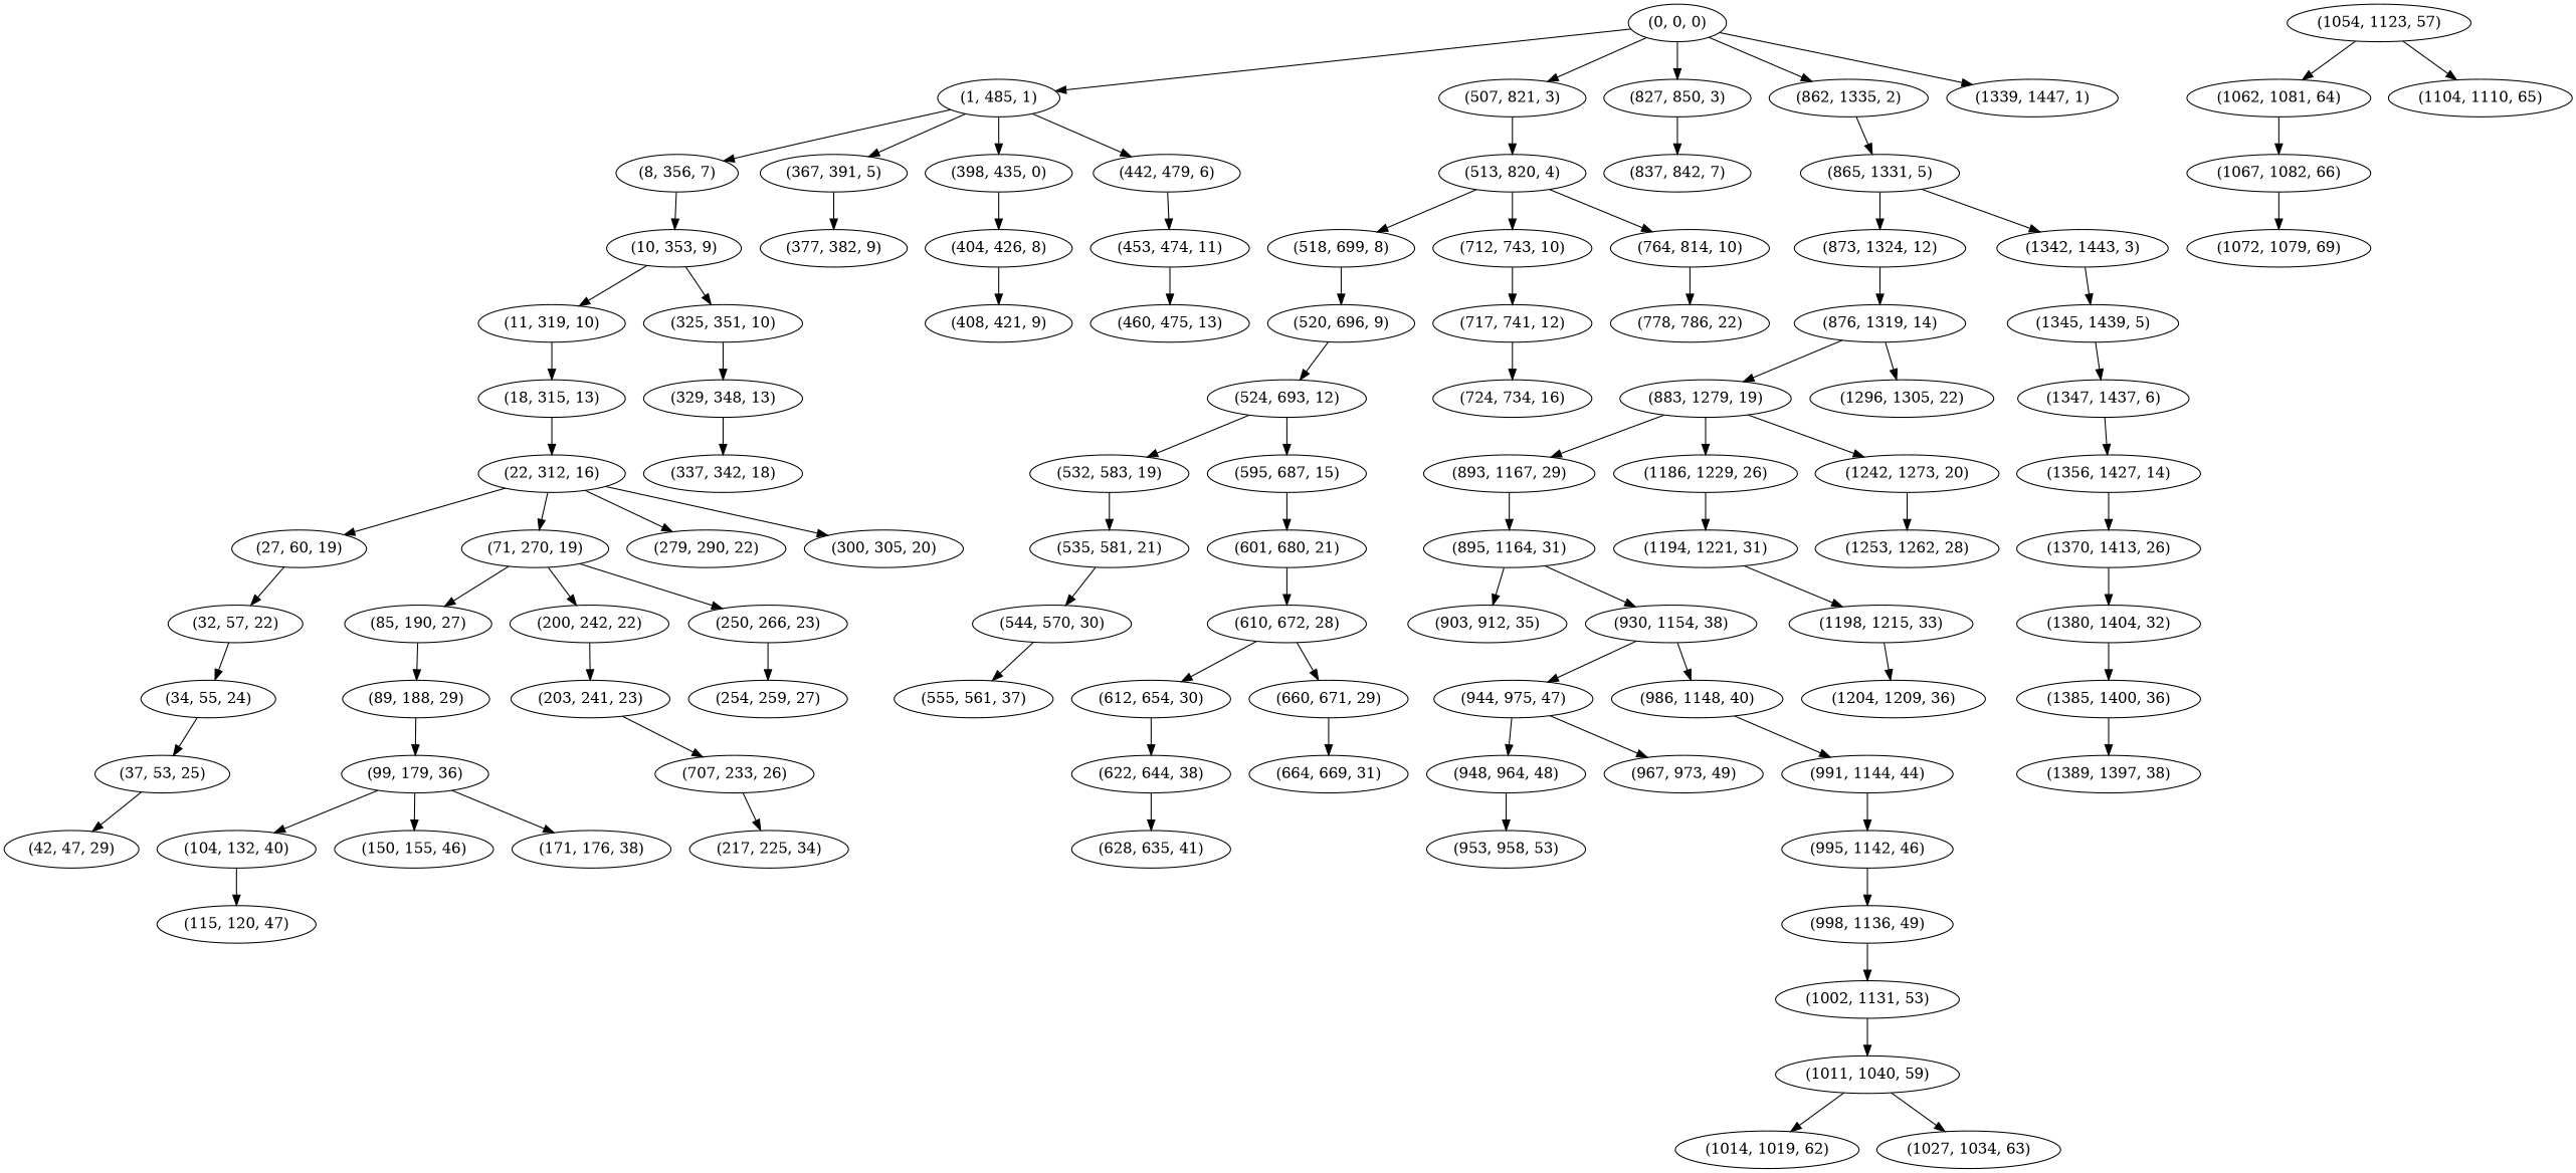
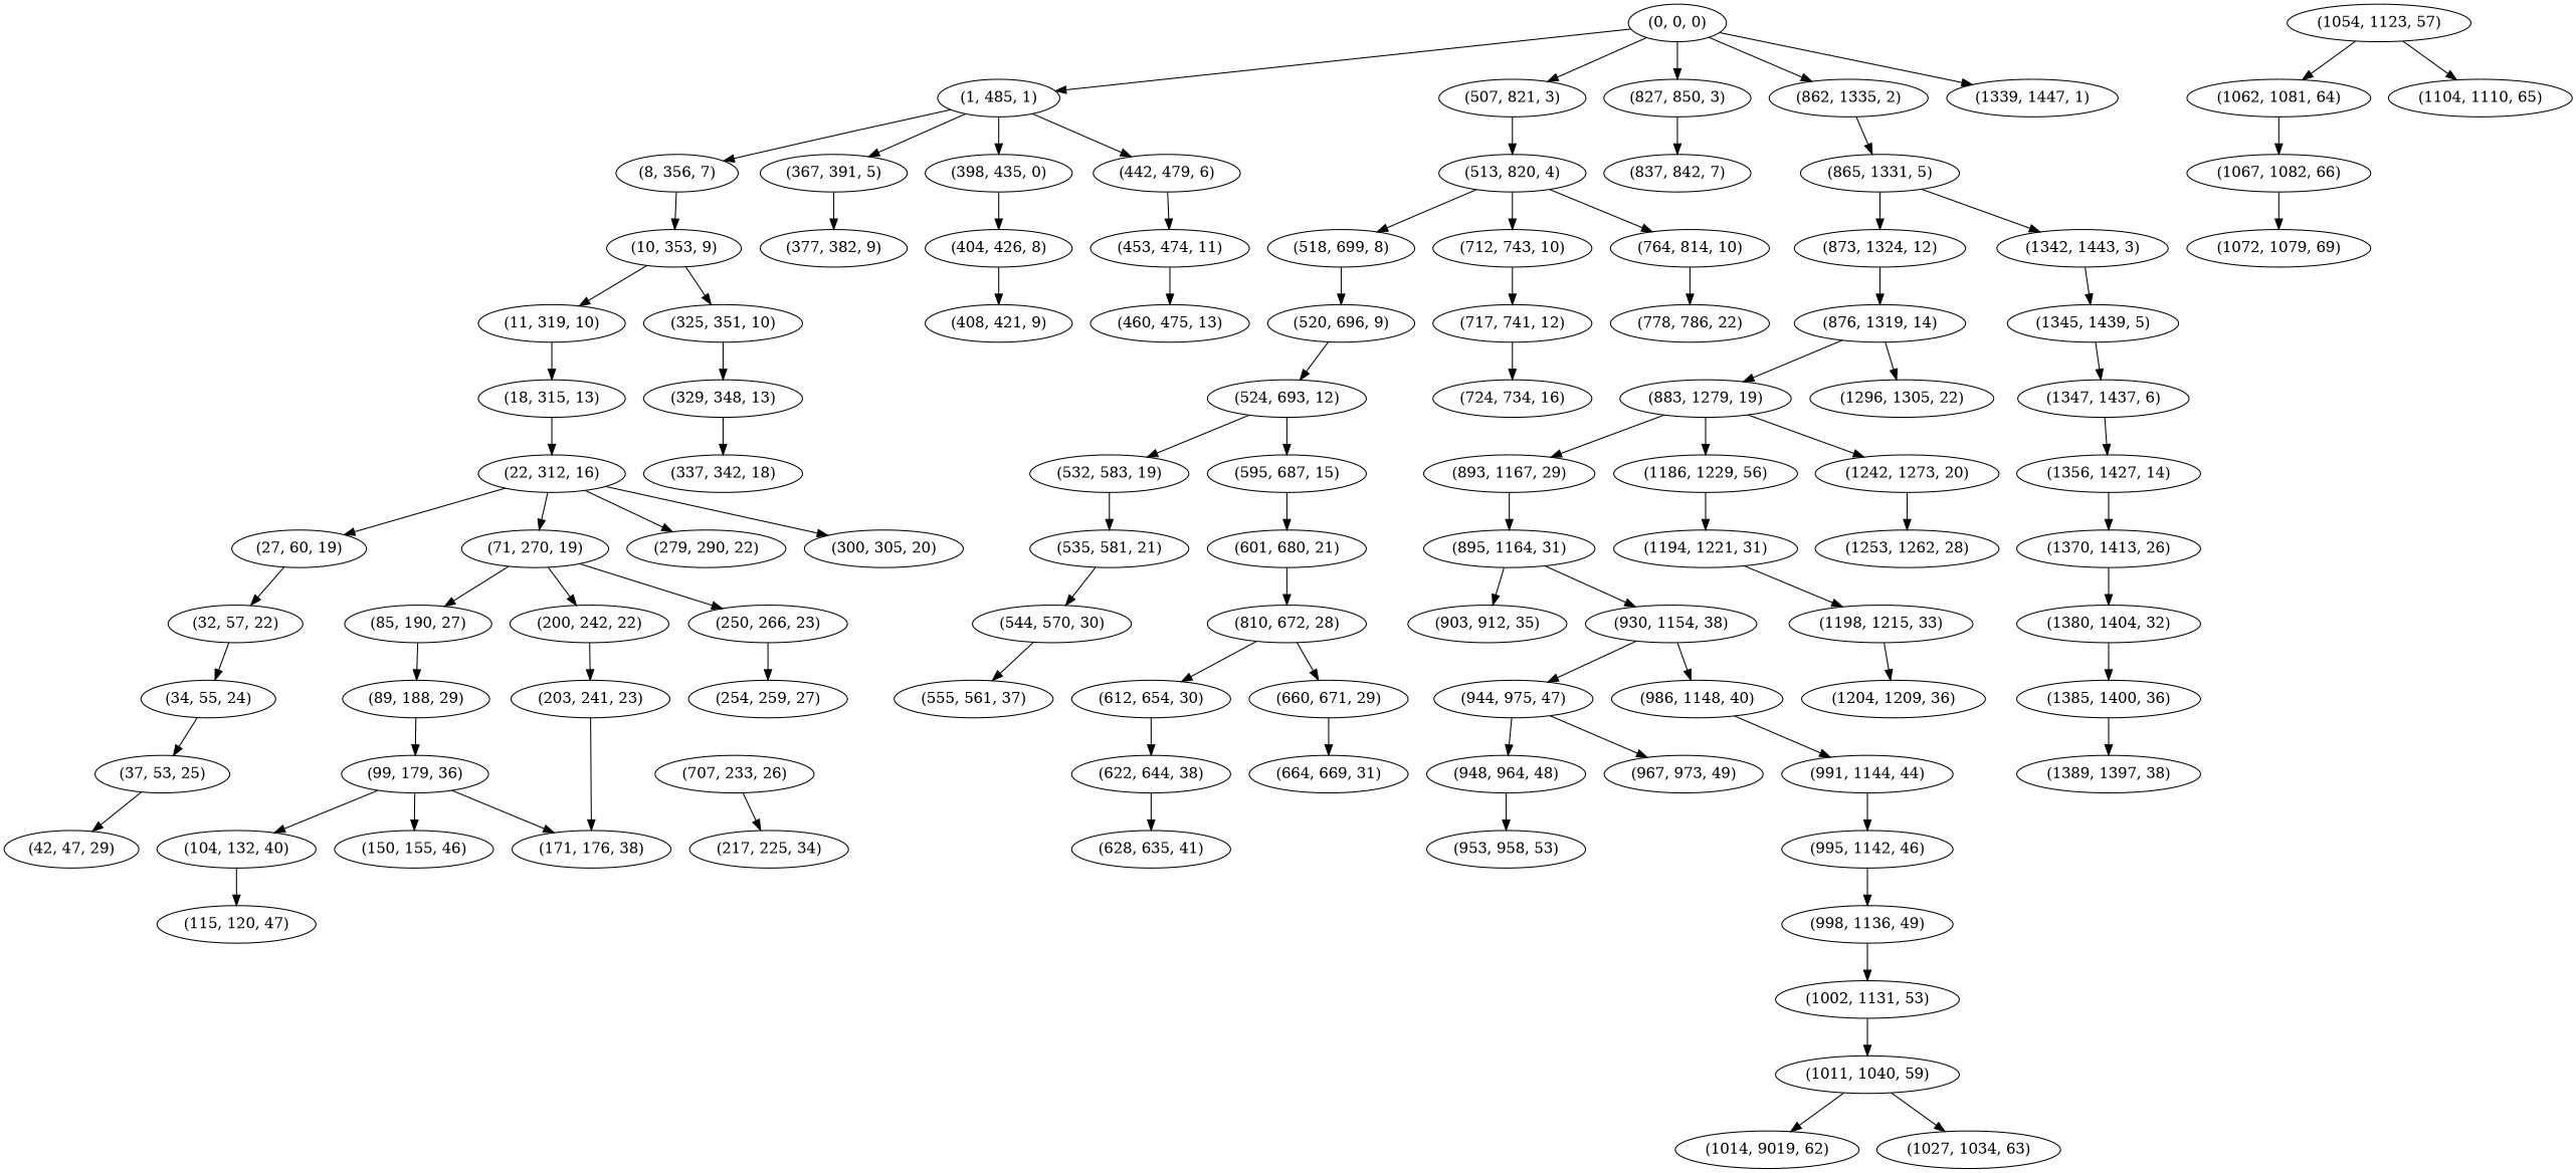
  digraph {
    "(0, 0, 0)"
    "(1, 485, 1)"
    "(507, 821, 3)"
    "(827, 850, 3)"
    "(862, 1335, 2)"
    "(1339, 1447, 1)"
    "(8, 356, 7)"
    "(367, 391, 5)"
    n9 [label="(398, 435, 0)"]
    "(442, 479, 6)"
    "(513, 820, 4)"
    "(837, 842, 7)"
    "(865, 1331, 5)"
    "(10, 353, 9)"
    "(377, 382, 9)"
    "(404, 426, 8)"
    "(453, 474, 11)"
    "(11, 319, 10)"
    "(325, 351, 10)"
    "(18, 315, 13)"
    "(329, 348, 13)"
    "(22, 312, 16)"
    "(27, 60, 19)"
    "(71, 270, 19)"
    "(279, 290, 22)"
    "(300, 305, 20)"
    "(32, 57, 22)"
    "(85, 190, 27)"
    "(200, 242, 22)"
    "(250, 266, 23)"
    n31 [label="(34, 55, 24)"]
    "(37, 53, 25)"
    "(42, 47, 29)"
    "(89, 188, 29)"
    "(203, 241, 23)"
    "(254, 259, 27)"
    "(99, 179, 36)"
    "(104, 132, 40)"
    "(150, 155, 46)"
    "(171, 176, 38)"
    "(115, 120, 47)"
    n42 [label="(707, 233, 26)"]
    "(217, 225, 34)"
    "(337, 342, 18)"
    "(408, 421, 9)"
    n46 [label="(460, 475, 13)"]
    "(518, 699, 8)"
    "(712, 743, 10)"
    "(764, 814, 10)"
    "(520, 696, 9)"
    "(717, 741, 12)"
    "(778, 786, 22)"
    "(524, 693, 12)"
    "(532, 583, 19)"
    "(595, 687, 15)"
    "(535, 581, 21)"
    "(601, 680, 21)"
    "(544, 570, 30)"
    "(555, 561, 37)"
-   "(610, 672, 28)"
+   "(610, 672, 28)" [label="(810, 672, 28)"]
    "(612, 654, 30)"
    "(660, 671, 29)"
    "(622, 644, 38)"
    "(664, 669, 31)"
    "(628, 635, 41)"
    "(724, 734, 16)"
    "(873, 1324, 12)"
    "(1342, 1443, 3)"
    "(876, 1319, 14)"
    "(883, 1279, 19)"
    "(1296, 1305, 22)"
    "(893, 1167, 29)"
-   "(1186, 1229, 26)"
+   "(1186, 1229, 26)" [label="(1186, 1229, 56)"]
    "(1242, 1273, 20)"
    "(895, 1164, 31)"
    "(1194, 1221, 31)"
    "(1253, 1262, 28)"
    "(903, 912, 35)"
    "(930, 1154, 38)"
    "(944, 975, 47)"
    "(986, 1148, 40)"
    "(948, 964, 48)"
    "(967, 973, 49)"
    "(991, 1144, 44)"
    "(953, 958, 53)"
    "(995, 1142, 46)"
    "(998, 1136, 49)"
    "(1002, 1131, 53)"
    "(1011, 1040, 59)"
-   "(1014, 1019, 62)"
+   "(1014, 1019, 62)" [label="(1014, 9019, 62)"]
    "(1027, 1034, 63)"
    n92 [label="(1062, 1081, 64)"]
    "(1054, 1123, 57)"
    "(1104, 1110, 65)"
    "(1067, 1082, 66)"
    "(1072, 1079, 69)"
    "(1198, 1215, 33)"
    "(1204, 1209, 36)"
    "(1345, 1439, 5)"
    "(1347, 1437, 6)"
    "(1356, 1427, 14)"
    "(1370, 1413, 26)"
    "(1380, 1404, 32)"
    "(1385, 1400, 36)"
    "(1389, 1397, 38)"
    "(0, 0, 0)" -> "(1, 485, 1)"
    "(0, 0, 0)" -> "(507, 821, 3)"
    "(0, 0, 0)" -> "(827, 850, 3)"
    "(0, 0, 0)" -> "(862, 1335, 2)"
    "(0, 0, 0)" -> "(1339, 1447, 1)"
    "(1, 485, 1)" -> "(8, 356, 7)"
    "(1, 485, 1)" -> "(367, 391, 5)"
    "(1, 485, 1)" -> n9
    "(1, 485, 1)" -> "(442, 479, 6)"
    "(507, 821, 3)" -> "(513, 820, 4)"
    "(827, 850, 3)" -> "(837, 842, 7)"
    "(862, 1335, 2)" -> "(865, 1331, 5)"
    "(8, 356, 7)" -> "(10, 353, 9)"
    "(367, 391, 5)" -> "(377, 382, 9)"
    n9 -> "(404, 426, 8)"
    "(442, 479, 6)" -> "(453, 474, 11)"
    "(513, 820, 4)" -> "(518, 699, 8)"
    "(513, 820, 4)" -> "(712, 743, 10)"
    "(513, 820, 4)" -> "(764, 814, 10)"
    "(865, 1331, 5)" -> "(873, 1324, 12)"
    "(865, 1331, 5)" -> "(1342, 1443, 3)"
    "(10, 353, 9)" -> "(11, 319, 10)"
    "(10, 353, 9)" -> "(325, 351, 10)"
    "(404, 426, 8)" -> "(408, 421, 9)"
    "(453, 474, 11)" -> n46
    "(11, 319, 10)" -> "(18, 315, 13)"
    "(325, 351, 10)" -> "(329, 348, 13)"
    "(18, 315, 13)" -> "(22, 312, 16)"
    "(329, 348, 13)" -> "(337, 342, 18)"
    "(22, 312, 16)" -> "(27, 60, 19)"
    "(22, 312, 16)" -> "(71, 270, 19)"
    "(22, 312, 16)" -> "(279, 290, 22)"
    "(22, 312, 16)" -> "(300, 305, 20)"
    "(27, 60, 19)" -> "(32, 57, 22)"
    "(71, 270, 19)" -> "(85, 190, 27)"
    "(71, 270, 19)" -> "(200, 242, 22)"
    "(71, 270, 19)" -> "(250, 266, 23)"
    "(32, 57, 22)" -> n31
    "(85, 190, 27)" -> "(89, 188, 29)"
    "(200, 242, 22)" -> "(203, 241, 23)"
    "(250, 266, 23)" -> "(254, 259, 27)"
    n31 -> "(37, 53, 25)"
    "(37, 53, 25)" -> "(42, 47, 29)"
    "(89, 188, 29)" -> "(99, 179, 36)"
-   "(203, 241, 23)" -> n42
+   "(203, 241, 23)" -> "(171, 176, 38)"
    "(99, 179, 36)" -> "(104, 132, 40)"
    "(99, 179, 36)" -> "(150, 155, 46)"
    "(99, 179, 36)" -> "(171, 176, 38)"
    "(104, 132, 40)" -> "(115, 120, 47)"
    n42 -> "(217, 225, 34)"
    "(518, 699, 8)" -> "(520, 696, 9)"
    "(712, 743, 10)" -> "(717, 741, 12)"
    "(764, 814, 10)" -> "(778, 786, 22)"
    "(520, 696, 9)" -> "(524, 693, 12)"
    "(717, 741, 12)" -> "(724, 734, 16)"
    "(524, 693, 12)" -> "(532, 583, 19)"
    "(524, 693, 12)" -> "(595, 687, 15)"
    "(532, 583, 19)" -> "(535, 581, 21)"
    "(595, 687, 15)" -> "(601, 680, 21)"
    "(535, 581, 21)" -> "(544, 570, 30)"
    "(601, 680, 21)" -> "(610, 672, 28)"
    "(544, 570, 30)" -> "(555, 561, 37)"
    "(610, 672, 28)" -> "(612, 654, 30)"
    "(610, 672, 28)" -> "(660, 671, 29)"
    "(612, 654, 30)" -> "(622, 644, 38)"
    "(660, 671, 29)" -> "(664, 669, 31)"
    "(622, 644, 38)" -> "(628, 635, 41)"
    "(873, 1324, 12)" -> "(876, 1319, 14)"
    "(1342, 1443, 3)" -> "(1345, 1439, 5)"
    "(876, 1319, 14)" -> "(883, 1279, 19)"
    "(876, 1319, 14)" -> "(1296, 1305, 22)"
    "(883, 1279, 19)" -> "(893, 1167, 29)"
    "(883, 1279, 19)" -> "(1186, 1229, 26)"
    "(883, 1279, 19)" -> "(1242, 1273, 20)"
    "(893, 1167, 29)" -> "(895, 1164, 31)"
    "(1186, 1229, 26)" -> "(1194, 1221, 31)"
    "(1242, 1273, 20)" -> "(1253, 1262, 28)"
    "(895, 1164, 31)" -> "(903, 912, 35)"
    "(895, 1164, 31)" -> "(930, 1154, 38)"
    "(1194, 1221, 31)" -> "(1198, 1215, 33)"
    "(930, 1154, 38)" -> "(944, 975, 47)"
    "(930, 1154, 38)" -> "(986, 1148, 40)"
    "(944, 975, 47)" -> "(948, 964, 48)"
    "(944, 975, 47)" -> "(967, 973, 49)"
    "(986, 1148, 40)" -> "(991, 1144, 44)"
    "(948, 964, 48)" -> "(953, 958, 53)"
    "(991, 1144, 44)" -> "(995, 1142, 46)"
    "(995, 1142, 46)" -> "(998, 1136, 49)"
    "(998, 1136, 49)" -> "(1002, 1131, 53)"
    "(1002, 1131, 53)" -> "(1011, 1040, 59)"
    "(1011, 1040, 59)" -> "(1014, 1019, 62)"
    "(1011, 1040, 59)" -> "(1027, 1034, 63)"
    n92 -> "(1067, 1082, 66)"
    "(1054, 1123, 57)" -> n92
    "(1054, 1123, 57)" -> "(1104, 1110, 65)"
    "(1067, 1082, 66)" -> "(1072, 1079, 69)"
    "(1198, 1215, 33)" -> "(1204, 1209, 36)"
    "(1345, 1439, 5)" -> "(1347, 1437, 6)"
    "(1347, 1437, 6)" -> "(1356, 1427, 14)"
    "(1356, 1427, 14)" -> "(1370, 1413, 26)"
    "(1370, 1413, 26)" -> "(1380, 1404, 32)"
    "(1380, 1404, 32)" -> "(1385, 1400, 36)"
    "(1385, 1400, 36)" -> "(1389, 1397, 38)"
  }
